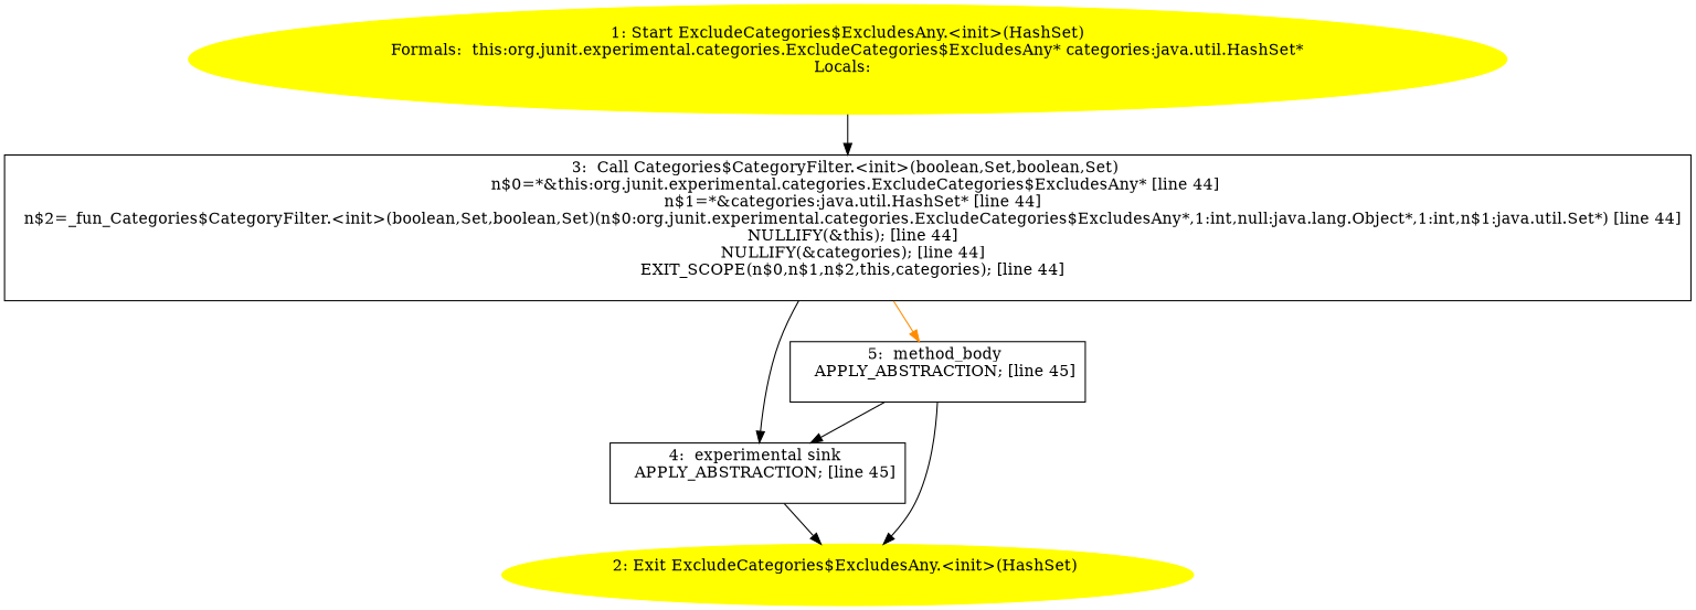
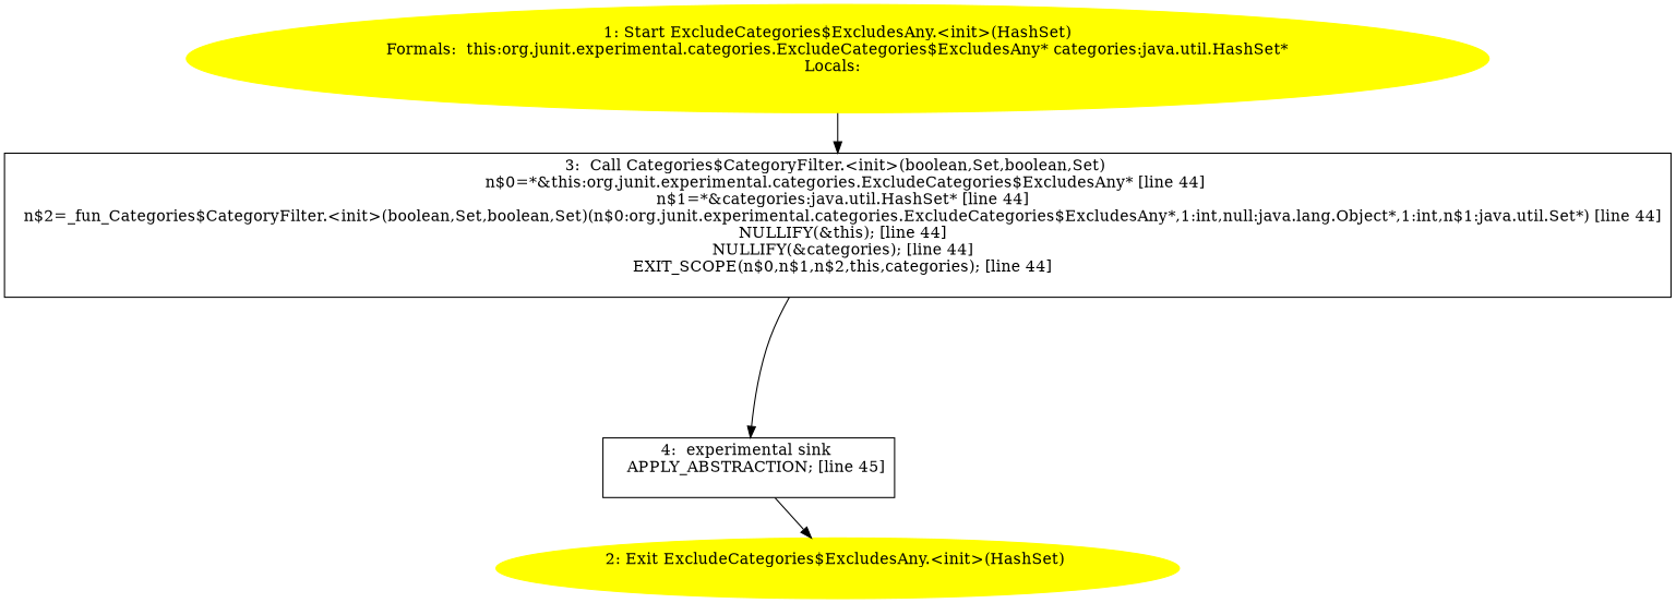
  digraph {
    node [shape=box]
    edge [color=black]
    n1 [color=yellow label="1: Start ExcludeCategories$ExcludesAny.<init>(HashSet)\nFormals:  this:org.junit.experimental.categories.ExcludeCategories$ExcludesAny* categories:java.util.HashSet*\nLocals:  \n  " style=filled shape=""]
    n2 [label="3:  Call Categories$CategoryFilter.<init>(boolean,Set,boolean,Set) \n   n$0=*&this:org.junit.experimental.categories.ExcludeCategories$ExcludesAny* [line 44]\n  n$1=*&categories:java.util.HashSet* [line 44]\n  n$2=_fun_Categories$CategoryFilter.<init>(boolean,Set,boolean,Set)(n$0:org.junit.experimental.categories.ExcludeCategories$ExcludesAny*,1:int,null:java.lang.Object*,1:int,n$1:java.util.Set*) [line 44]\n  NULLIFY(&this); [line 44]\n  NULLIFY(&categories); [line 44]\n  EXIT_SCOPE(n$0,n$1,n$2,this,categories); [line 44]\n "]
-   n3 [label="5:  method_body \n   APPLY_ABSTRACTION; [line 45]\n "]
    n4 [label="4:  experimental sink \n   APPLY_ABSTRACTION; [line 45]\n "]
    n5 [color=yellow label="2: Exit ExcludeCategories$ExcludesAny.<init>(HashSet) \n  " style=filled shape=""]
    n1 -> n2
-   n2 -> n3 [color=darkorange]
    n2 -> n4
-   n3 -> n4
-   n3 -> n5
    n4 -> n5
  }
